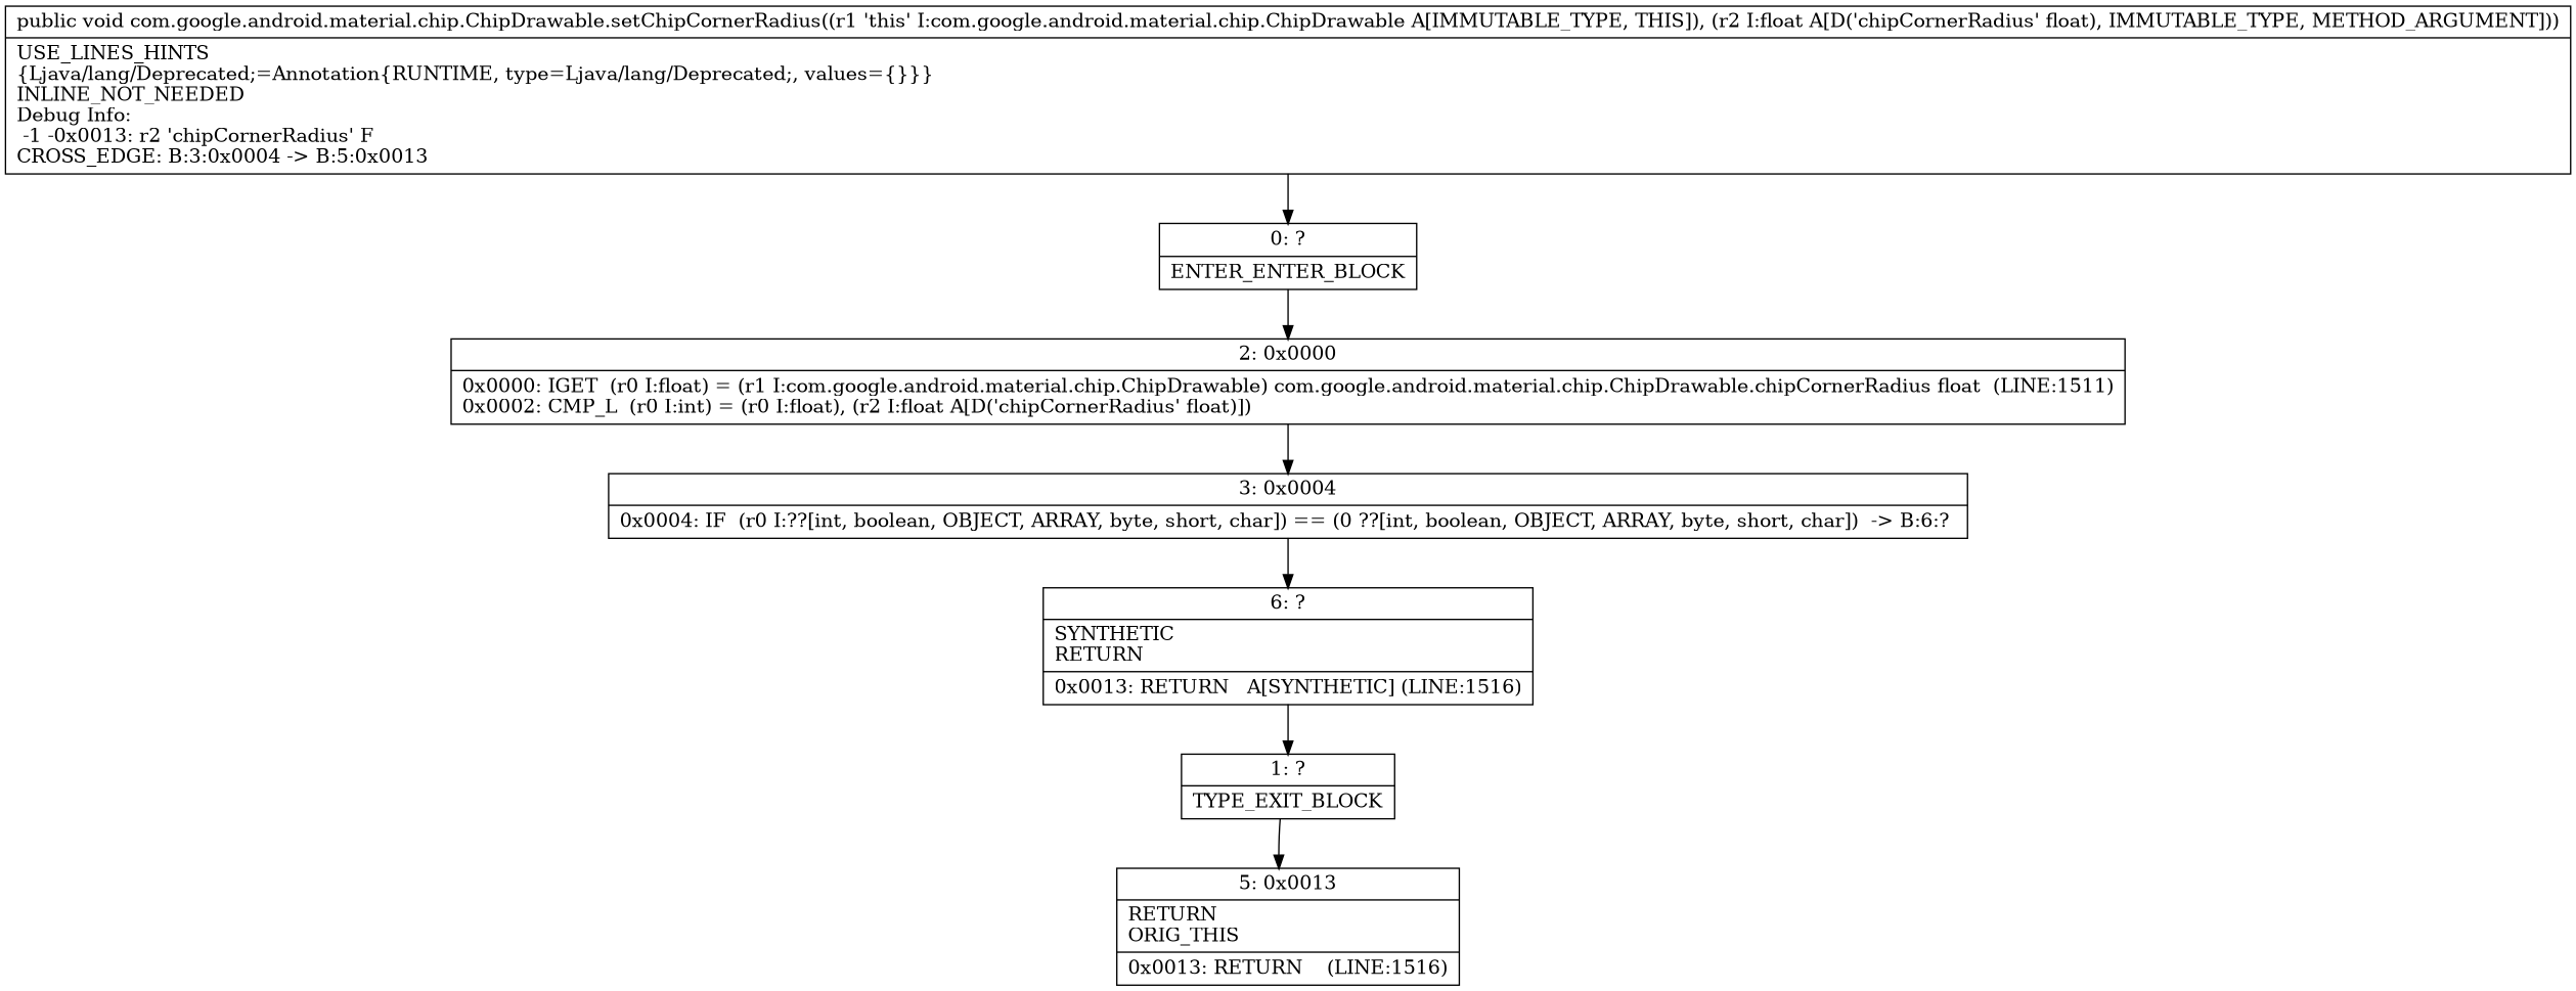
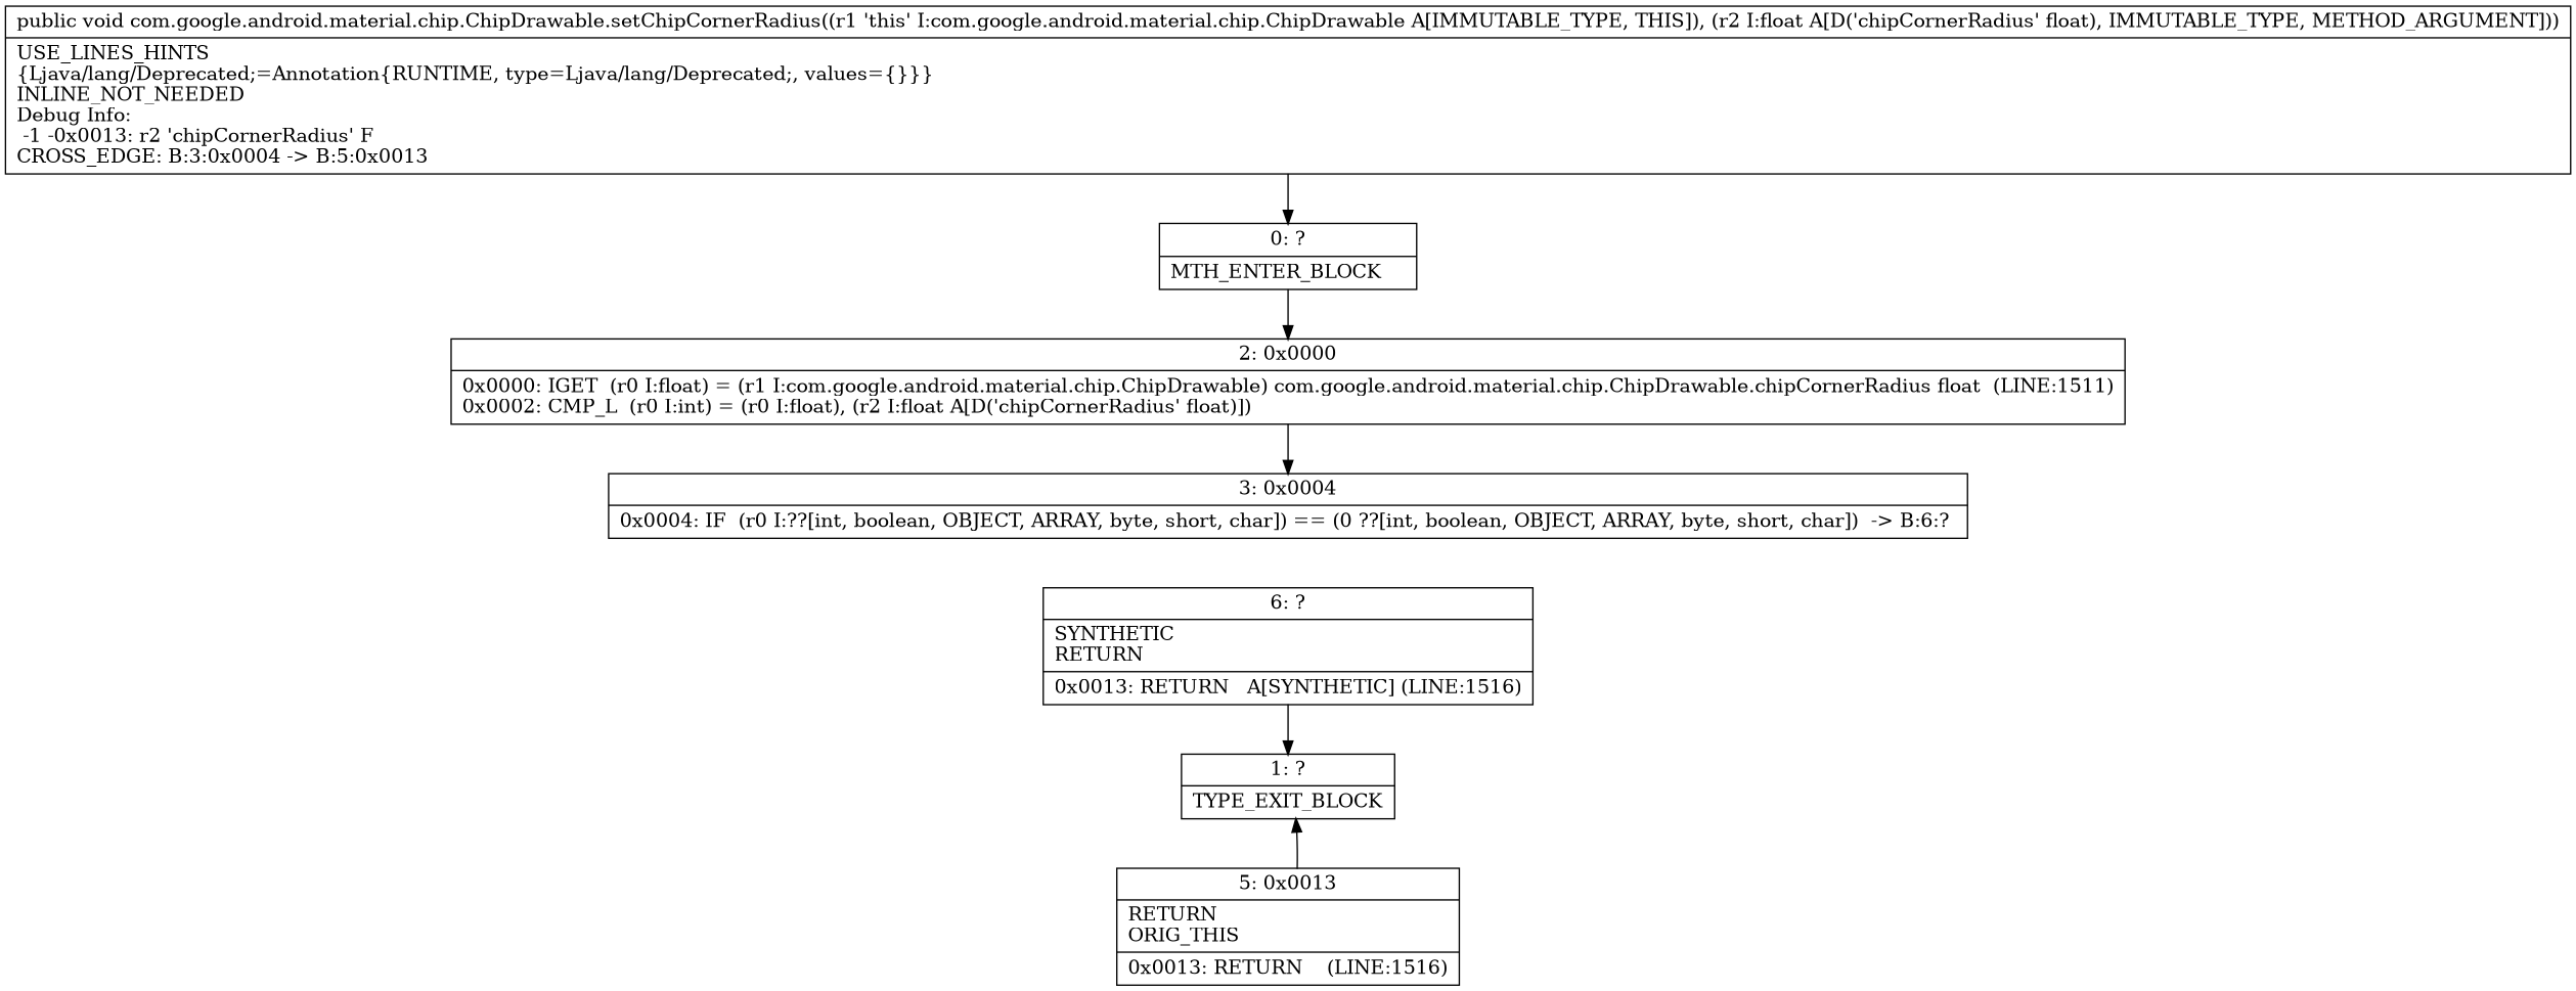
  digraph {
    node [shape=record]
-   n1 [label="{0\:\ ?|ENTER_ENTER_BLOCK\l}"]
+   n1 [label="{0\:\ ?|MTH_ENTER_BLOCK\l}"]
    n2 [label="{2\:\ 0x0000|0x0000: IGET  (r0 I:float) = (r1 I:com.google.android.material.chip.ChipDrawable) com.google.android.material.chip.ChipDrawable.chipCornerRadius float  (LINE:1511)\l0x0002: CMP_L  (r0 I:int) = (r0 I:float), (r2 I:float A[D('chipCornerRadius' float)]) \l}"]
    n3 [label="{3\:\ 0x0004|0x0004: IF  (r0 I:??[int, boolean, OBJECT, ARRAY, byte, short, char]) == (0 ??[int, boolean, OBJECT, ARRAY, byte, short, char])  \-\> B:6:? \l}"]
    n4 [label="{6\:\ ?|SYNTHETIC\lRETURN\l|0x0013: RETURN   A[SYNTHETIC] (LINE:1516)\l}"]
    n5 [label="{1\:\ ?|TYPE_EXIT_BLOCK\l}"]
    n6 [label="{5\:\ 0x0013|RETURN\lORIG_THIS\l|0x0013: RETURN    (LINE:1516)\l}"]
    n7 [label="{public void com.google.android.material.chip.ChipDrawable.setChipCornerRadius((r1 'this' I:com.google.android.material.chip.ChipDrawable A[IMMUTABLE_TYPE, THIS]), (r2 I:float A[D('chipCornerRadius' float), IMMUTABLE_TYPE, METHOD_ARGUMENT]))  | USE_LINES_HINTS\l\{Ljava\/lang\/Deprecated;=Annotation\{RUNTIME, type=Ljava\/lang\/Deprecated;, values=\{\}\}\}\lINLINE_NOT_NEEDED\lDebug Info:\l  \-1 \-0x0013: r2 'chipCornerRadius' F\lCROSS_EDGE: B:3:0x0004 \-\> B:5:0x0013\l}"]
    n1 -> n2
    n2 -> n3
-   n3 -> n4
    n4 -> n5
-   n5 -> n6
+   n6 -> n5
    n7 -> n1
  }
